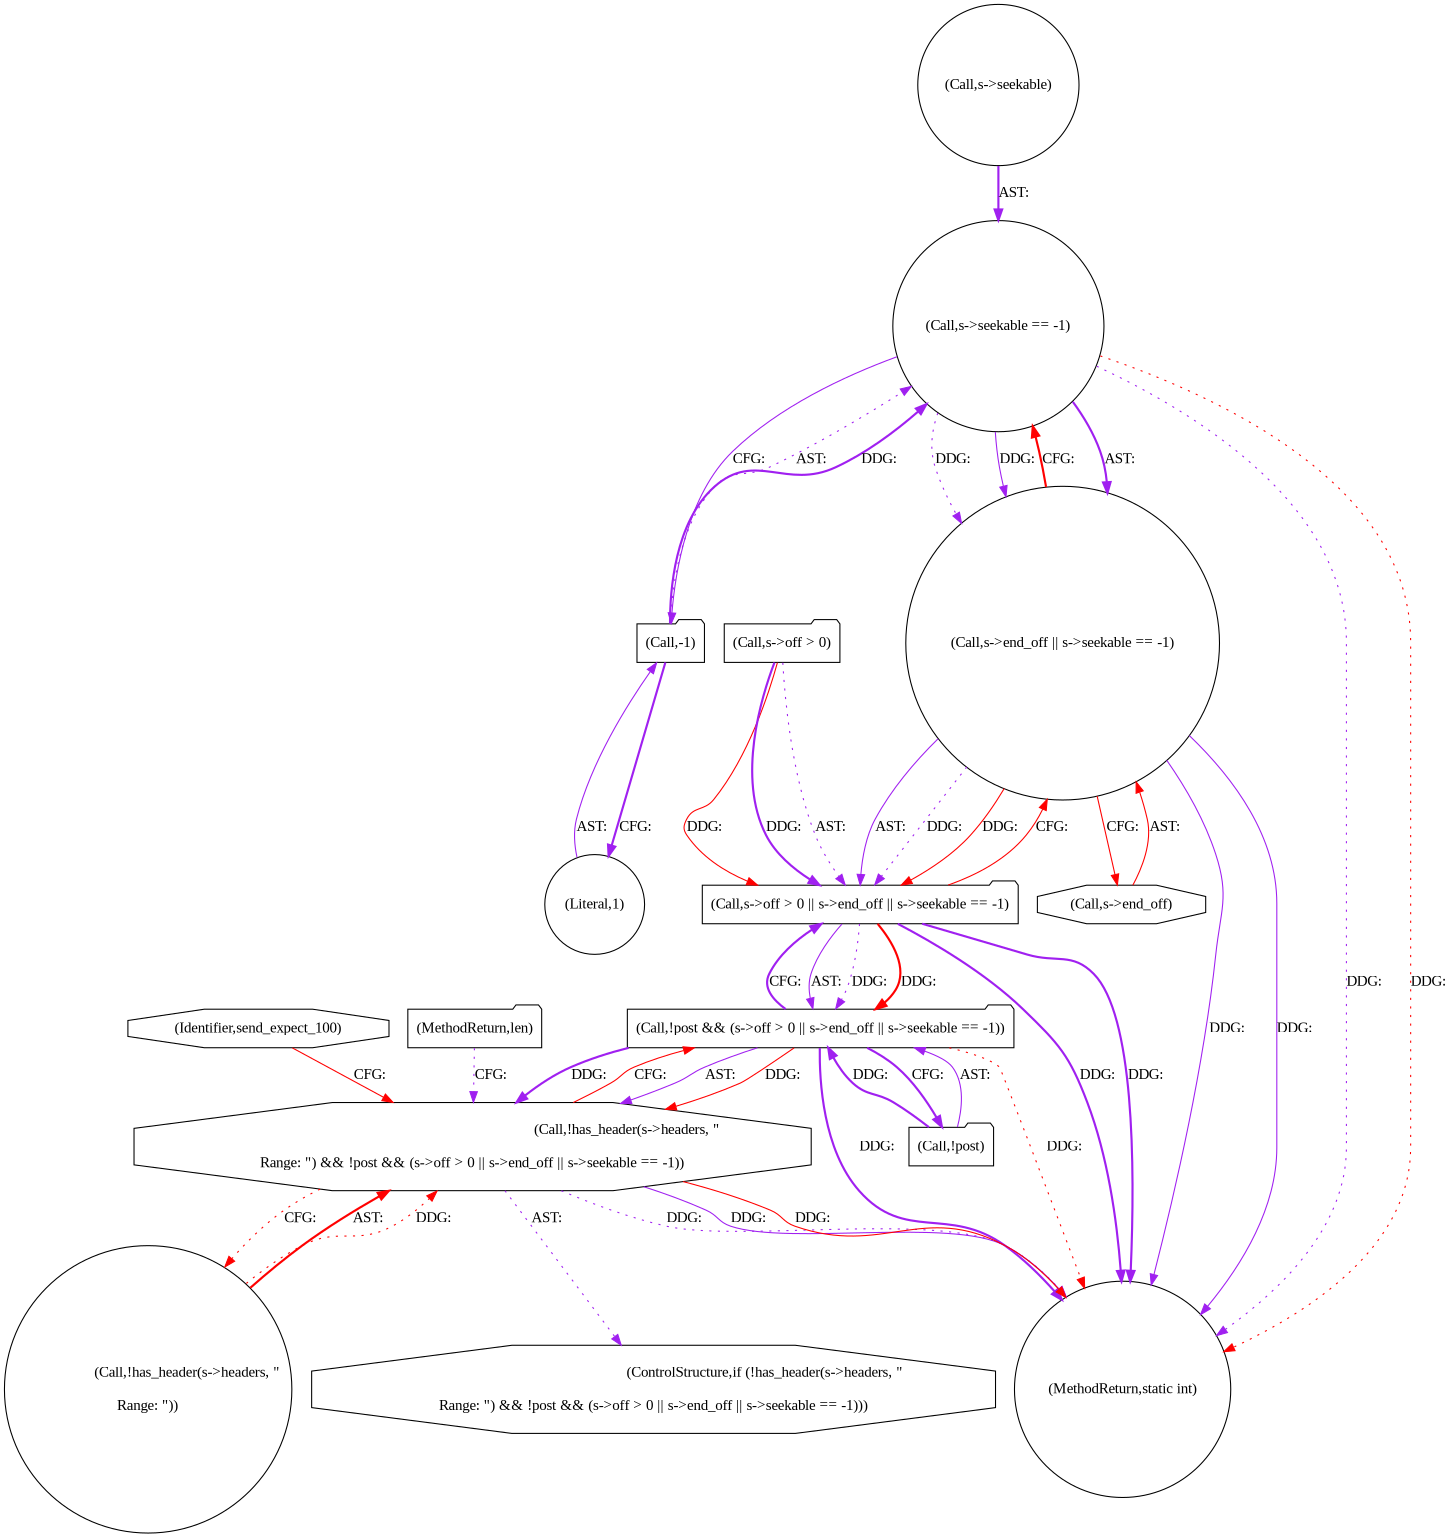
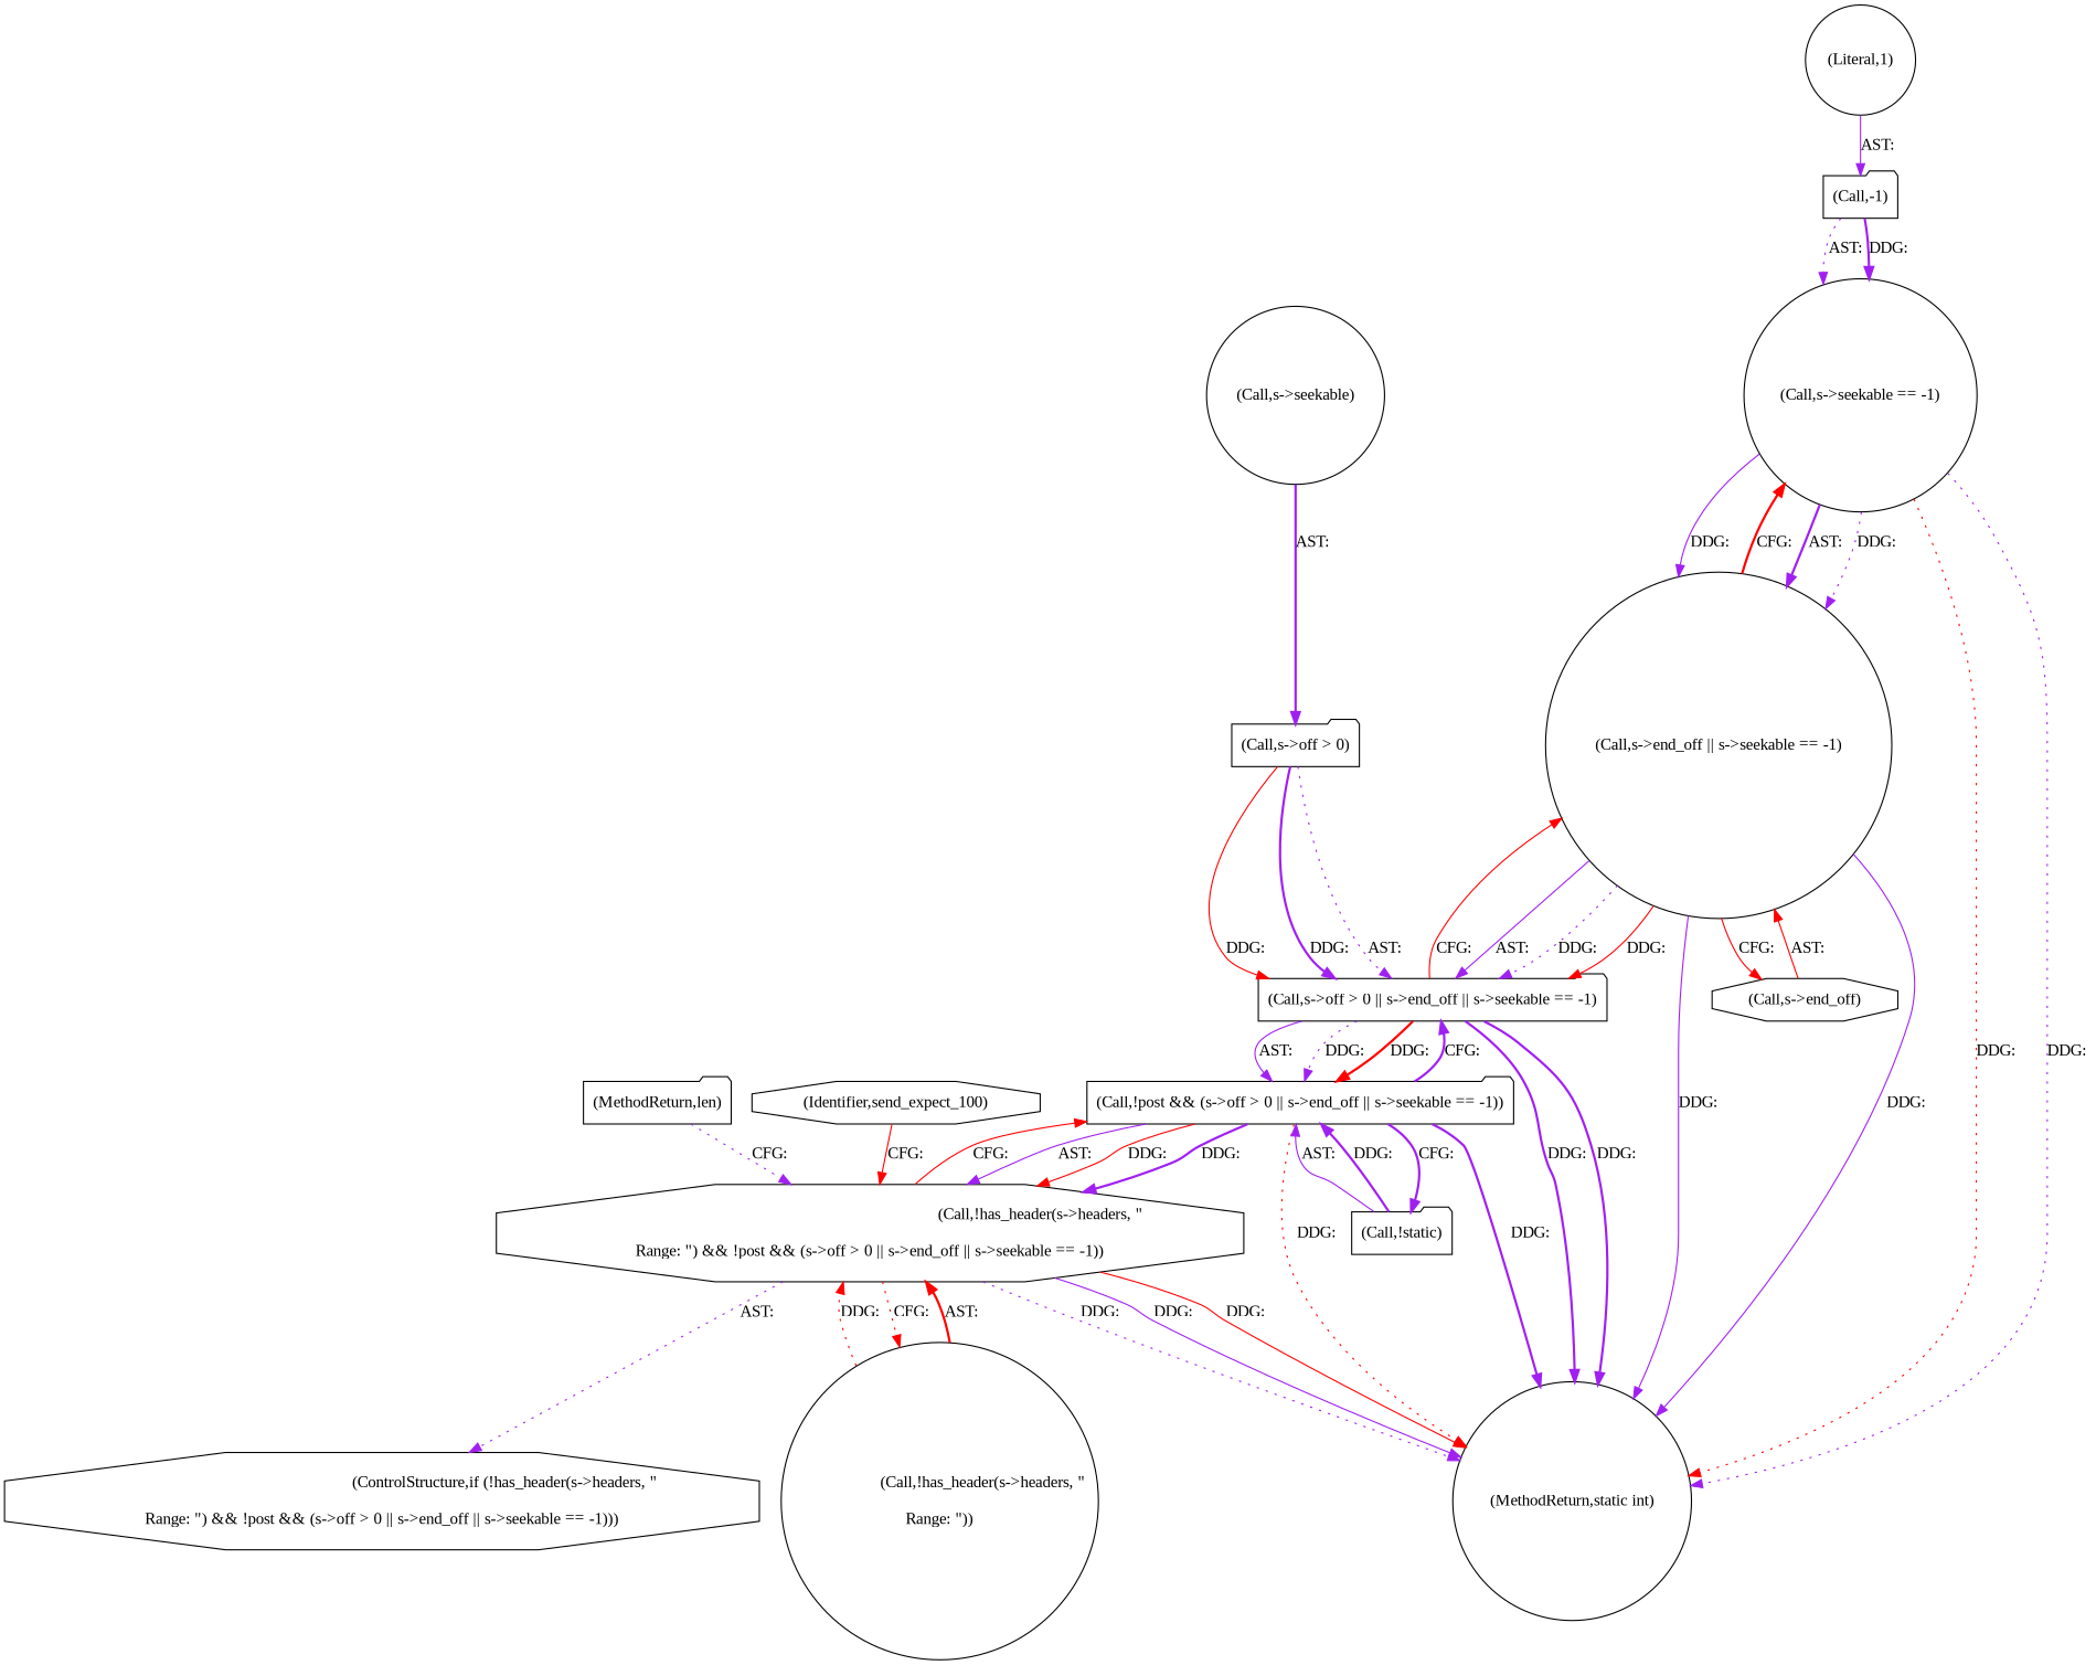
  digraph {
    fontname="Liberation Serif"
    node [fontname="Liberation Serif" shape=circle]
    edge [color=purple fontname="Liberation Serif" style=solid]
    n1 [label="(Call,s->seekable == -1)"]
    n2 [label="(Call,-1)" shape=folder]
    n3 [label="(Call,s->end_off || s->seekable == -1)"]
    n4 [label="(MethodReturn,static int)"]
    n5 [label="(Literal,1)"]
    n6 [label="(Call,s->off > 0 || s->end_off || s->seekable == -1)" shape=folder]
    n7 [label="(Call,s->end_off)" shape=octagon]
    n8 [label="(Call,!post && (s->off > 0 || s->end_off || s->seekable == -1))" shape=folder]
    n9 [label="(Call,!has_header(s->headers, \"\r\nRange: \") && !post && (s->off > 0 || s->end_off || s->seekable == -1))" shape=octagon]
-   n10 [label="(Call,!post)" shape=folder]
+   n10 [label="(Call,!static)" shape=folder]
    n11 [label="(Call,s->off > 0)" shape=folder]
    n12 [label="(Call,!has_header(s->headers, \"\r\nRange: \"))"]
    n13 [label="(ControlStructure,if (!has_header(s->headers, \"\r\nRange: \") && !post && (s->off > 0 || s->end_off || s->seekable == -1)))" shape=octagon]
    n14 [label="(MethodReturn,len)" shape=folder]
    n15 [label="(Identifier,send_expect_100)" shape=octagon]
    n16 [label="(Call,s->seekable)"]
-   n1 -> n2 [label="CFG: "]
    n1 -> n3 [label="AST: " style=bold]
    n1 -> n3 [label="DDG: " style=dotted]
    n1 -> n3 [label="DDG: "]
    n1 -> n4 [label="DDG: " style=dotted]
    n1 -> n4 [color=red label="DDG: " style=dotted]
    n2 -> n1 [label="AST: " style=dotted]
    n2 -> n1 [label="DDG: " style=bold]
-   n2 -> n5 [label="CFG: " style=bold]
    n3 -> n1 [color=red label="CFG: " style=bold]
    n3 -> n4 [label="DDG: "]
    n3 -> n4 [label="DDG: "]
    n3 -> n6 [label="AST: "]
    n3 -> n6 [label="DDG: " style=dotted]
    n3 -> n6 [color=red label="DDG: "]
    n3 -> n7 [color=red label="CFG: "]
    n5 -> n2 [label="AST: "]
    n6 -> n3 [color=red label="CFG: "]
    n6 -> n4 [label="DDG: " style=bold]
    n6 -> n4 [label="DDG: " style=bold]
    n6 -> n8 [label="AST: "]
    n6 -> n8 [label="DDG: " style=dotted]
    n6 -> n8 [color=red label="DDG: " style=bold]
    n7 -> n3 [color=red label="AST: "]
    n8 -> n4 [label="DDG: " style=bold]
    n8 -> n4 [color=red label="DDG: " style=dotted]
    n8 -> n6 [label="CFG: " style=bold]
    n8 -> n9 [label="AST: "]
    n8 -> n9 [color=red label="DDG: "]
    n8 -> n9 [label="DDG: " style=bold]
    n8 -> n10 [label="CFG: " style=bold]
    n9 -> n4 [label="DDG: " style=dotted]
    n9 -> n4 [label="DDG: "]
    n9 -> n4 [color=red label="DDG: "]
    n9 -> n8 [color=red label="CFG: "]
    n9 -> n12 [color=red label="CFG: " style=dotted]
    n9 -> n13 [label="AST: " style=dotted]
    n10 -> n8 [label="AST: "]
    n10 -> n8 [label="DDG: " style=bold]
    n11 -> n6 [label="AST: " style=dotted]
    n11 -> n6 [color=red label="DDG: "]
    n11 -> n6 [label="DDG: " style=bold]
    n12 -> n9 [color=red label="AST: " style=bold]
    n12 -> n9 [color=red label="DDG: " style=dotted]
    n14 -> n9 [label="CFG: " style=dotted]
    n15 -> n9 [color=red label="CFG: "]
-   n16 -> n1 [label="AST: " style=bold]
+   n16 -> n11 [label="AST: " style=bold]
  }
